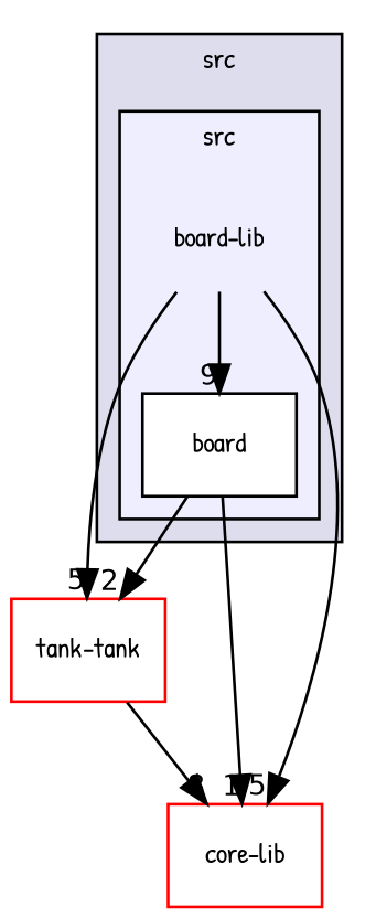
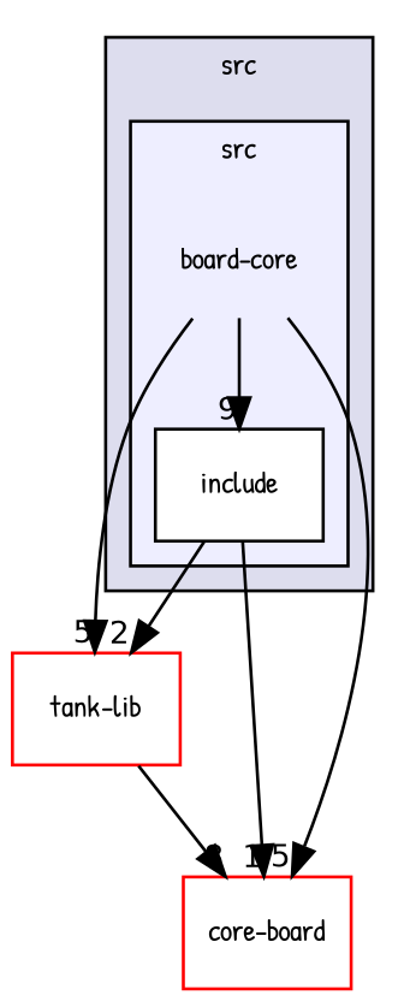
  digraph {
    compound=true
    fontname="Patrick Hand"
    node [fontname="Patrick Hand" fontsize=10 shape=box color=red]
    edge [headlabel=5 labeldistance=1.5 labelfontname=Helvetica labelfontsize=10 fontname="Patrick Hand"]
-   n1 [label="board-lib" shape=plaintext color=""]
-   n2 [color=black fillcolor=white label=board style=filled]
-   n3 [label="tank-tank"]
-   n4 [label="core-lib"]
+   n1 [label="board-core" shape=plaintext color=""]
+   n2 [color=black fillcolor=white label=include style=filled]
+   n3 [label="tank-lib"]
+   n4 [label="core-board"]
    subgraph cluster_1 {
      bgcolor="#ddddee"
      fontsize=10
      label=src
      pencolor=black
      subgraph cluster_2 {
        bgcolor="#eeeeff"
        fontsize=10
        pencolor=black
        n1
        n2
      }
    }
    n1 -> n2 [headlabel=9]
    n1 -> n3
    n1 -> n4
    n2 -> n3 [headlabel=2]
    n2 -> n4 [headlabel=1]
    n3 -> n4 [headlabel=8]
  }
